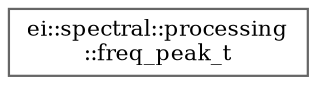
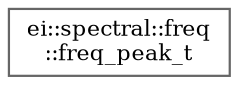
  digraph {
    rankdir=TB
    fontname="DejaVu Serif"
-   n1 [color=grey40 fillcolor=white fontname="DejaVu Serif" fontsize=10 height=0.2 label="ei::spectral::processing\l::freq_peak_t" shape=box style=filled width=0.4]
+   n1 [color=grey40 fillcolor=white fontname="DejaVu Serif" fontsize=10 height=0.2 label="ei::spectral::freq\l::freq_peak_t" shape=box style=filled width=0.4]
  }
